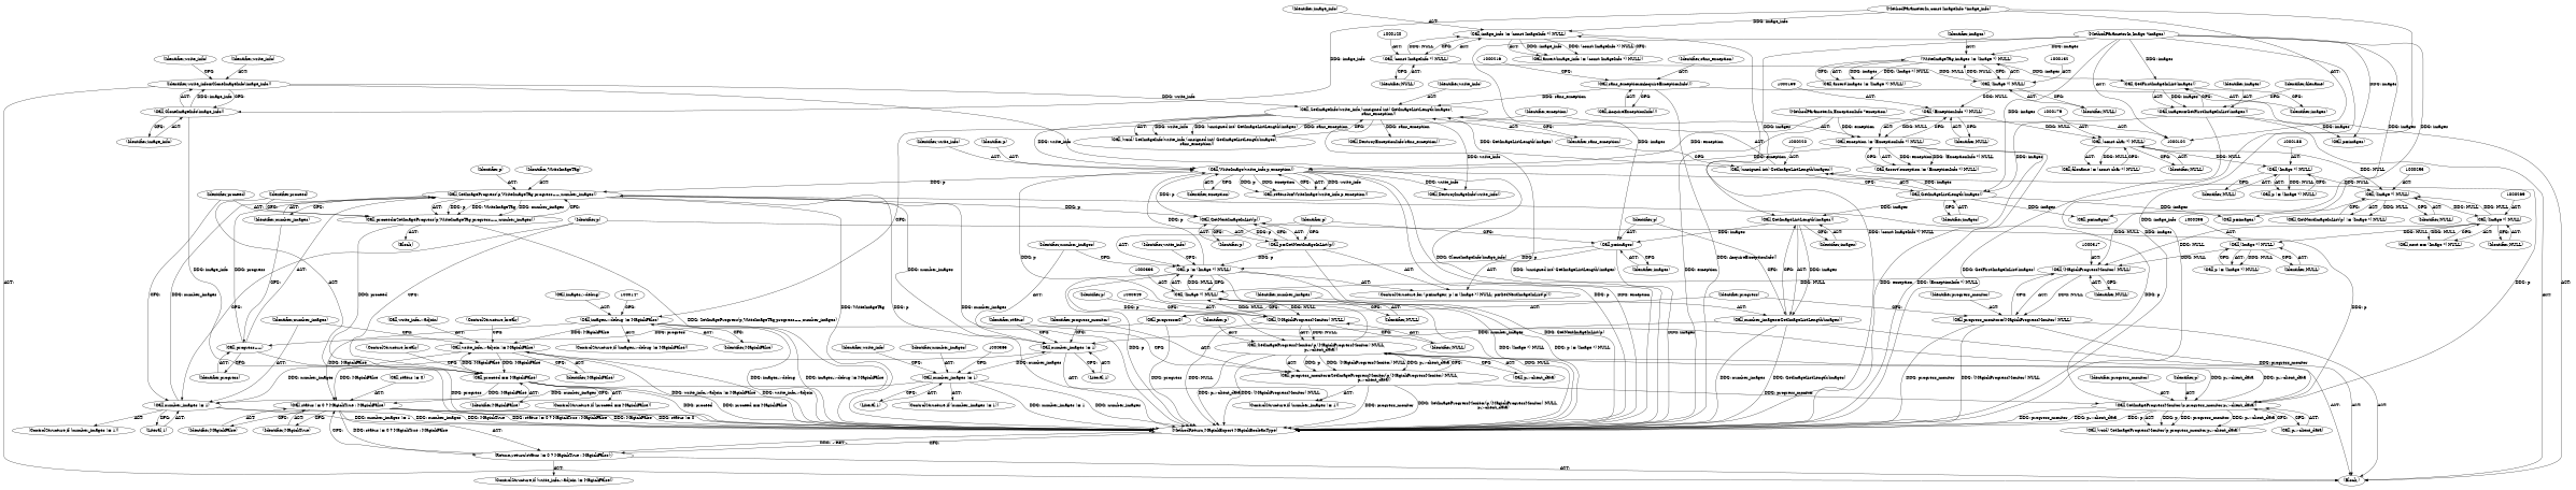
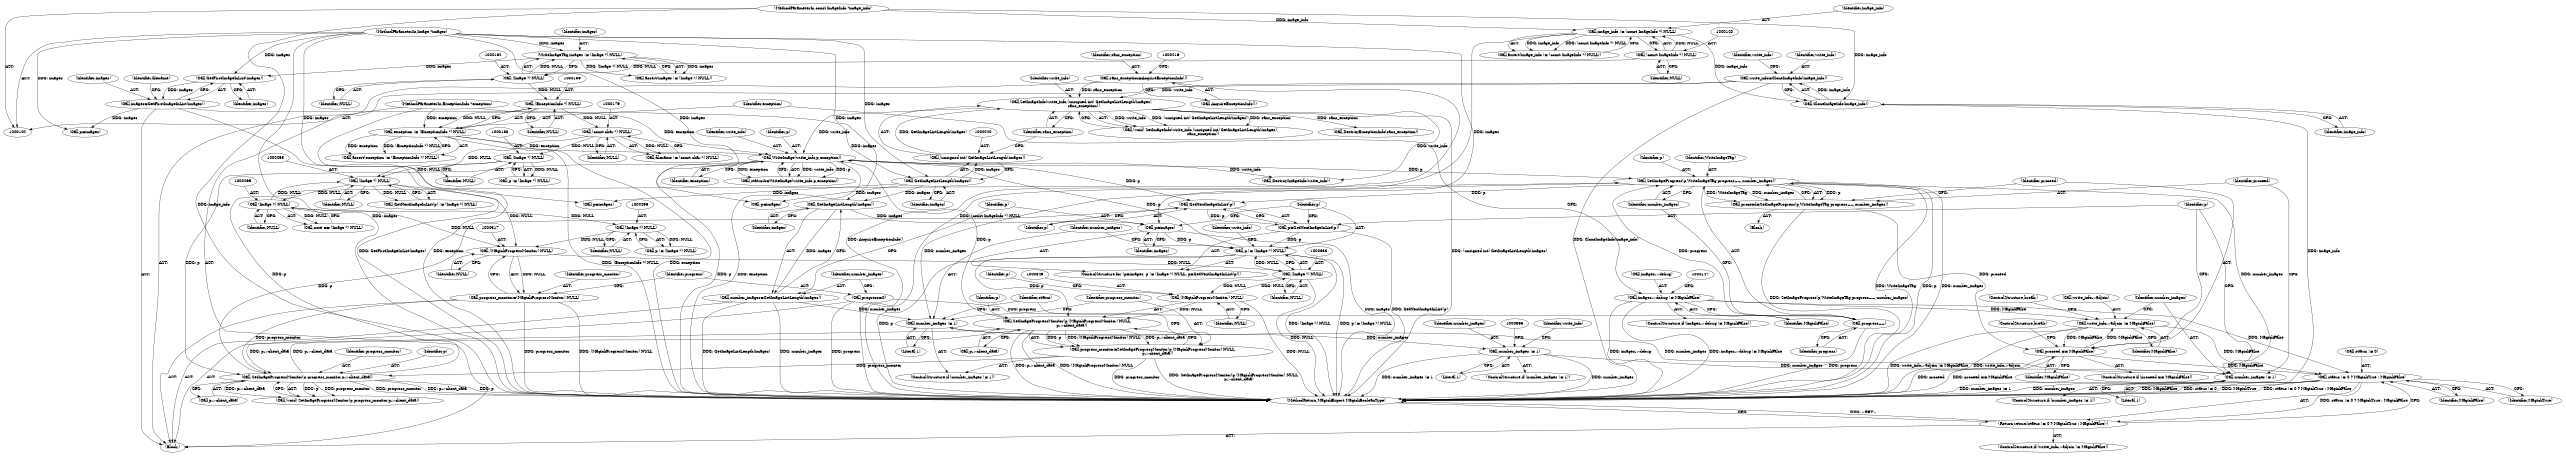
  digraph {
    n1 [label="(Call,write_info->adjoin != MagickFalse)"]
    n2 [label="(Call,proceed == MagickFalse)"]
    n3 [label="(Call,status != 0 ? MagickTrue : MagickFalse)"]
    n4 [label="(Identifier,MagickFalse)"]
    n5 [label="(MethodReturn,MagickExport MagickBooleanType)"]
    n6 [label="(Identifier,MagickFalse)"]
    n7 [label="(ControlStructure,if (proceed == MagickFalse))"]
    n8 [label="(Return,return(status != 0 ? MagickTrue : MagickFalse);)"]
    n9 [label="(Identifier,MagickFalse)"]
    n10 [label="(Identifier,MagickTrue)"]
    n11 [label="(ControlStructure,if (write_info->adjoin != MagickFalse))"]
    n12 [label="(Call,images->debug != MagickFalse)"]
    n13 [label="(ControlStructure,if (images->debug != MagickFalse))"]
    n14 [label="(Identifier,MagickFalse)"]
    n15 [label="(Call,proceed=SetImageProgress(p,WriteImageTag,progress++,number_images))"]
    n16 [label="(Call,SetImageProgress(p,WriteImageTag,progress++,number_images))"]
    n17 [label="(Block,)"]
    n18 [label="(Call,GetNextImageInList(p))"]
    n19 [label="(Call,number_images != 1)"]
    n20 [label="(Identifier,number_images)"]
    n21 [label="(Call,p=GetNextImageInList(p))"]
    n22 [label="(Identifier,p)"]
    n23 [label="(ControlStructure,if (number_images != 1))"]
    n24 [label="(Call,number_images != 1)"]
    n25 [label="(Literal,1)"]
    n26 [label="(Call,progress++)"]
    n27 [label="(Call,WriteImage(write_info,p,exception))"]
    n28 [label="(Call,SetImageProgressMonitor(p,progress_monitor,p->client_data))"]
    n29 [label="(Identifier,exception)"]
    n30 [label="(Call,status&=WriteImage(write_info,p,exception))"]
    n31 [label="(Call,DestroyImageInfo(write_info))"]
    n32 [label="(Call,SetImageProgressMonitor(p,(MagickProgressMonitor) NULL,\n        p->client_data))"]
    n33 [label="(Call,(void) SetImageProgressMonitor(p,progress_monitor,p->client_data))"]
    n34 [label="(Call,p->client_data)"]
    n35 [label="(Call,SetImageInfo(write_info,(unsigned int) GetImageListLength(images),\n    sans_exception))"]
    n36 [label="(Call,DestroyExceptionInfo(sans_exception))"]
    n37 [label="(Identifier,sans_exception)"]
    n38 [label="(Call,(void) SetImageInfo(write_info,(unsigned int) GetImageListLength(images),\n    sans_exception))"]
    n39 [label="(Call,(unsigned int) GetImageListLength(images))"]
-   n40 [label="(Identifier,write_info=CloneImageInfo(image_info))"]
+   n40 [label="(Call,write_info=CloneImageInfo(image_info))"]
    n41 [label="(Call,CloneImageInfo(image_info))"]
    n42 [label="(Block,)"]
    n43 [label="(Identifier,image_info)"]
    n44 [label="(Call,image_info != (const ImageInfo *) NULL)"]
    n45 [label="(Call,(const ImageInfo *) NULL)"]
    n46 [label="(Call,assert(image_info != (const ImageInfo *) NULL))"]
    n47 [label="(Call,(Image *) NULL)"]
    n48 [label="(Identifier,NULL)"]
    n49 [label="(MethodParameterIn,const ImageInfo *image_info)"]
    1000102
    n51 [label="(WriteImageTag,images != (Image *) NULL)"]
    n52 [label="(Call,(ExceptionInfo *) NULL)"]
    n53 [label="(Identifier,NULL)"]
    n54 [label="(Call,GetImageListLength(images))"]
    n55 [label="(Call,GetImageListLength(images))"]
    n56 [label="(Call,p=images)"]
    n57 [label="(Identifier,images)"]
    n58 [label="(Call,p=images)"]
    n59 [label="(Call,p=images)"]
    n60 [label="(Call,number_images=GetImageListLength(images))"]
    n61 [label="(Identifier,images)"]
    n62 [label="(Call,images=GetFirstImageInList(images))"]
    n63 [label="(Call,GetFirstImageInList(images))"]
    n64 [label="(Call,p=images)"]
    n65 [label="(Identifier,images)"]
    n66 [label="(Call,assert(images != (Image *) NULL))"]
    n67 [label="(MethodParameterIn,Image *images)"]
    n68 [label="(Call,p != (Image *) NULL)"]
    n69 [label="(ControlStructure,for (p=images; p != (Image *) NULL; p=GetNextImageInList(p)))"]
    n70 [label="(Identifier,images)"]
    n71 [label="(Call,(const char *) NULL)"]
    n72 [label="(Call,exception != (ExceptionInfo *) NULL)"]
    n73 [label="(Identifier,NULL)"]
    n74 [label="(Call,sans_exception=AcquireExceptionInfo())"]
    n75 [label="(Call,AcquireExceptionInfo())"]
    n76 [label="(Call,(Image *) NULL)"]
    n77 [label="(Call,progress_monitor=SetImageProgressMonitor(p,(MagickProgressMonitor) NULL,\n        p->client_data))"]
    n78 [label="(Call,p->client_data)"]
    n79 [label="(Call,(MagickProgressMonitor) NULL)"]
    n80 [label="(Identifier,NULL)"]
    n81 [label="(Call,progress_monitor=(MagickProgressMonitor) NULL)"]
    n82 [label="(Call,(MagickProgressMonitor) NULL)"]
    n83 [label="(Identifier,NULL)"]
    n84 [label="(Call,(Image *) NULL)"]
    n85 [label="(Call,(Image *) NULL)"]
    n86 [label="(Call,GetNextImageInList(p) != (Image *) NULL)"]
    n87 [label="(Identifier,NULL)"]
    n88 [label="(Call,(Image *) NULL)"]
    n89 [label="(Call,next == (Image *) NULL)"]
    n90 [label="(Identifier,NULL)"]
    n91 [label="(Call,(Image *) NULL)"]
    n92 [label="(Identifier,NULL)"]
    n93 [label="(Call,p != (Image *) NULL)"]
    n94 [label="(Identifier,NULL)"]
    n95 [label="(Call,filename != (const char *) NULL)"]
    n96 [label="(Call,assert(exception != (ExceptionInfo *) NULL))"]
    n97 [label="(Call,p != (Image *) NULL)"]
    n98 [label="(Identifier,NULL)"]
    n99 [label="(Identifier,NULL)"]
    n100 [label="(MethodParameterIn,ExceptionInfo *exception)"]
    n101 [label="(Identifier,progress)"]
    n102 [label="(Call,progress=0)"]
    n103 [label="(Call,number_images != 1)"]
    n104 [label="(Literal,1)"]
    n105 [label="(ControlStructure,if (number_images != 1))"]
    n106 [label="(Literal,1)"]
    n107 [label="(ControlStructure,if (number_images != 1))"]
    n108 [label="(Identifier,write_info)"]
    n109 [label="(Identifier,number_images)"]
    n110 [label="(Identifier,progress_monitor)"]
    n111 [label="(Identifier,p)"]
    n112 [label="(Identifier,p)"]
    n113 [label="(Identifier,write_info)"]
    n114 [label="(Call,status != 0)"]
    n115 [label="(Identifier,write_info)"]
    n116 [label="(Identifier,image_info)"]
    n117 [label="(Identifier,number_images)"]
    n118 [label="(Identifier,images)"]
    n119 [label="(Identifier,write_info)"]
    n120 [label="(Identifier,images)"]
    n121 [label="(Identifier,proceed)"]
    n122 [label="(Call,images->debug)"]
    n123 [label="(Identifier,progress_monitor)"]
    n124 [label="(Identifier,status)"]
    n125 [label="(Identifier,progress_monitor)"]
    n126 [label="(ControlStructure,break;)"]
    n127 [label="(Identifier,p)"]
    n128 [label="(Identifier,p)"]
    n129 [label="(Identifier,number_images)"]
    n130 [label="(Identifier,progress)"]
    n131 [label="(Identifier,filename)"]
    n132 [label="(Identifier,proceed)"]
    n133 [label="(Identifier,exception)"]
    n134 [label="(Identifier,p)"]
    n135 [label="(Identifier,sans_exception)"]
    n136 [label="(Identifier,WriteImageTag)"]
    n137 [label="(Identifier,write_info)"]
    n138 [label="(Identifier,write_info)"]
    n139 [label="(Identifier,p)"]
    n140 [label="(ControlStructure,break;)"]
    n141 [label="(Identifier,p)"]
    n142 [label="(Identifier,number_images)"]
    n143 [label="(Identifier,p)"]
    n144 [label="(Call,write_info->adjoin)"]
    1000147
    1000120
    1000220
    1000132
    1000216
    1000317
    1000253
    1000188
    1000179
    1000159
    1000269
    1000296
    1000349
    1000333
    1000365
    n1 -> n2 [label="DDG: MagickFalse"]
    n1 -> n3 [label="DDG: MagickFalse"]
    n1 -> n4 [label="CFG: "]
    n1 -> n5 [label="DDG: write_info->adjoin != MagickFalse"]
    n1 -> n5 [label="DDG: write_info->adjoin"]
    n2 -> n1 [label="DDG: MagickFalse"]
    n2 -> n3 [label="DDG: MagickFalse"]
    n2 -> n5 [label="DDG: proceed"]
    n2 -> n5 [label="DDG: proceed == MagickFalse"]
    n2 -> n6 [label="CFG: "]
    n2 -> n7 [label="AST: "]
    n3 -> n5 [label="DDG: status != 0 ? MagickTrue : MagickFalse"]
    n3 -> n5 [label="DDG: MagickFalse"]
    n3 -> n5 [label="DDG: status != 0"]
    n3 -> n5 [label="DDG: MagickTrue"]
    n3 -> n8 [label="AST: "]
    n3 -> n8 [label="DDG: status != 0 ? MagickTrue : MagickFalse"]
    n3 -> n9 [label="CFG: "]
    n3 -> n10 [label="CFG: "]
    n4 -> n1 [label="AST: "]
    n5 -> n8 [label="CFG: "]
    n6 -> n2 [label="AST: "]
    n8 -> n3 [label="CFG: "]
    n8 -> n5 [label="DDG: <RET>"]
    n8 -> n11 [label="AST: "]
    n8 -> n42 [label="AST: "]
    n9 -> n3 [label="AST: "]
    n10 -> n3 [label="AST: "]
    n12 -> n1 [label="DDG: MagickFalse"]
    n12 -> n3 [label="DDG: MagickFalse"]
    n12 -> n5 [label="DDG: images->debug"]
    n12 -> n5 [label="DDG: images->debug != MagickFalse"]
    n12 -> n13 [label="AST: "]
    n12 -> n14 [label="CFG: "]
    n14 -> n12 [label="AST: "]
    n15 -> n2 [label="DDG: proceed"]
    n15 -> n5 [label="DDG: SetImageProgress(p,WriteImageTag,progress++,number_images)"]
    n15 -> n16 [label="CFG: "]
    n15 -> n17 [label="AST: "]
    n16 -> n5 [label="DDG: WriteImageTag"]
    n16 -> n5 [label="DDG: p"]
    n16 -> n5 [label="DDG: number_images"]
    n16 -> n15 [label="AST: "]
    n16 -> n15 [label="DDG: p"]
    n16 -> n15 [label="DDG: WriteImageTag"]
    n16 -> n15 [label="DDG: number_images"]
    n16 -> n18 [label="DDG: p"]
    n16 -> n19 [label="DDG: number_images"]
    n16 -> n20 [label="CFG: "]
    n18 -> n21 [label="AST: "]
    n18 -> n21 [label="DDG: p"]
    n18 -> n22 [label="CFG: "]
    n19 -> n23 [label="AST: "]
    n19 -> n24 [label="DDG: number_images"]
    n19 -> n25 [label="CFG: "]
    n20 -> n16 [label="AST: "]
    n20 -> n26 [label="CFG: "]
    n21 -> n5 [label="DDG: GetNextImageInList(p)"]
    n21 -> n18 [label="CFG: "]
    n21 -> n68 [label="DDG: p"]
    n21 -> n69 [label="AST: "]
    n22 -> n18 [label="AST: "]
    n24 -> n5 [label="DDG: number_images != 1"]
    n24 -> n5 [label="DDG: number_images"]
    n24 -> n103 [label="DDG: number_images"]
    n24 -> n106 [label="CFG: "]
    n24 -> n107 [label="AST: "]
    n25 -> n19 [label="AST: "]
    n26 -> n5 [label="DDG: progress"]
    n26 -> n16 [label="AST: "]
    n26 -> n16 [label="DDG: progress"]
    n26 -> n101 [label="CFG: "]
    n27 -> n5 [label="DDG: p"]
    n27 -> n5 [label="DDG: exception"]
    n27 -> n16 [label="DDG: p"]
    n27 -> n18 [label="DDG: p"]
    n27 -> n28 [label="DDG: p"]
    n27 -> n29 [label="CFG: "]
    n27 -> n30 [label="AST: "]
    n27 -> n30 [label="DDG: write_info"]
    n27 -> n30 [label="DDG: p"]
    n27 -> n30 [label="DDG: exception"]
    n27 -> n31 [label="DDG: write_info"]
    n28 -> n5 [label="DDG: progress_monitor"]
    n28 -> n5 [label="DDG: p->client_data"]
    n28 -> n5 [label="DDG: p"]
    n28 -> n16 [label="DDG: p"]
    n28 -> n18 [label="DDG: p"]
    n28 -> n32 [label="DDG: p->client_data"]
    n28 -> n33 [label="AST: "]
    n28 -> n33 [label="DDG: p"]
    n28 -> n33 [label="DDG: progress_monitor"]
    n28 -> n33 [label="DDG: p->client_data"]
    n28 -> n34 [label="CFG: "]
    n29 -> n27 [label="AST: "]
    n30 -> n27 [label="CFG: "]
    n32 -> n5 [label="DDG: p->client_data"]
    n32 -> n5 [label="DDG: (MagickProgressMonitor) NULL"]
    n32 -> n27 [label="DDG: p"]
    n32 -> n28 [label="DDG: p->client_data"]
    n32 -> n77 [label="AST: "]
    n32 -> n77 [label="DDG: p"]
    n32 -> n77 [label="DDG: (MagickProgressMonitor) NULL"]
    n32 -> n77 [label="DDG: p->client_data"]
    n32 -> n78 [label="CFG: "]
    n33 -> n28 [label="CFG: "]
    n34 -> n28 [label="AST: "]
    n35 -> n5 [label="DDG: (unsigned int) GetImageListLength(images)"]
    n35 -> n27 [label="DDG: write_info"]
    n35 -> n31 [label="DDG: write_info"]
    n35 -> n36 [label="DDG: sans_exception"]
    n35 -> n37 [label="CFG: "]
    n35 -> n38 [label="AST: "]
    n35 -> n38 [label="DDG: write_info"]
    n35 -> n38 [label="DDG: (unsigned int) GetImageListLength(images)"]
    n35 -> n38 [label="DDG: sans_exception"]
    n37 -> n35 [label="AST: "]
    n37 -> n39 [label="CFG: "]
    n38 -> n35 [label="CFG: "]
    n39 -> n35 [label="AST: "]
    n39 -> n35 [label="DDG: GetImageListLength(images)"]
    n39 -> n54 [label="CFG: "]
    n40 -> n5 [label="DDG: CloneImageInfo(image_info)"]
    n40 -> n35 [label="DDG: write_info"]
    n40 -> n41 [label="CFG: "]
    n40 -> n42 [label="AST: "]
    n41 -> n5 [label="DDG: image_info"]
    n41 -> n40 [label="AST: "]
    n41 -> n40 [label="DDG: image_info"]
    n41 -> n43 [label="CFG: "]
    n43 -> n41 [label="AST: "]
    n44 -> n5 [label="DDG: (const ImageInfo *) NULL"]
+   n44 -> n41 [label="DDG: image_info"]
    n44 -> n45 [label="CFG: "]
    n44 -> n46 [label="AST: "]
    n44 -> n46 [label="DDG: image_info"]
    n44 -> n46 [label="DDG: (const ImageInfo *) NULL"]
    n45 -> n44 [label="AST: "]
    n45 -> n44 [label="DDG: NULL"]
    n45 -> n47 [label="DDG: NULL"]
    n45 -> n48 [label="CFG: "]
    n46 -> n44 [label="CFG: "]
    n47 -> n51 [label="AST: "]
    n47 -> n51 [label="DDG: NULL"]
    n47 -> n52 [label="DDG: NULL"]
    n47 -> n53 [label="CFG: "]
    n48 -> n45 [label="AST: "]
    n49 -> n5 [label="DDG: image_info"]
    n49 -> n41 [label="DDG: image_info"]
    n49 -> n44 [label="DDG: image_info"]
    n49 -> 1000102 [label="AST: "]
    n51 -> n47 [label="CFG: "]
    n51 -> n63 [label="DDG: images"]
    n51 -> n66 [label="AST: "]
    n51 -> n66 [label="DDG: images"]
    n51 -> n66 [label="DDG: (Image *) NULL"]
    n52 -> n71 [label="DDG: NULL"]
    n52 -> n72 [label="AST: "]
    n52 -> n72 [label="DDG: NULL"]
    n52 -> n73 [label="CFG: "]
    n53 -> n47 [label="AST: "]
    n54 -> n39 [label="AST: "]
    n54 -> n39 [label="DDG: images"]
    n54 -> n55 [label="DDG: images"]
    n54 -> n56 [label="DDG: images"]
    n54 -> n57 [label="CFG: "]
    n54 -> n58 [label="DDG: images"]
    n55 -> n59 [label="DDG: images"]
    n55 -> n60 [label="AST: "]
    n55 -> n60 [label="DDG: images"]
    n55 -> n61 [label="CFG: "]
    n57 -> n54 [label="AST: "]
    n59 -> n5 [label="DDG: images"]
    n59 -> n68 [label="DDG: p"]
    n59 -> n69 [label="AST: "]
    n59 -> n70 [label="CFG: "]
    n60 -> n5 [label="DDG: GetImageListLength(images)"]
    n60 -> n5 [label="DDG: number_images"]
    n60 -> n19 [label="DDG: number_images"]
    n60 -> n42 [label="AST: "]
    n60 -> n55 [label="CFG: "]
    n61 -> n55 [label="AST: "]
    n62 -> n5 [label="DDG: GetFirstImageInList(images)"]
    n62 -> n42 [label="AST: "]
    n62 -> n54 [label="DDG: images"]
    n62 -> n63 [label="CFG: "]
    n62 -> n64 [label="DDG: images"]
    n63 -> n62 [label="AST: "]
    n63 -> n62 [label="DDG: images"]
    n63 -> n65 [label="CFG: "]
    n65 -> n63 [label="AST: "]
    n66 -> n51 [label="CFG: "]
    n67 -> n5 [label="DDG: images"]
    n67 -> 1000102 [label="AST: "]
    n67 -> n51 [label="DDG: images"]
    n67 -> n54 [label="DDG: images"]
    n67 -> n55 [label="DDG: images"]
    n67 -> n56 [label="DDG: images"]
    n67 -> n58 [label="DDG: images"]
    n67 -> n59 [label="DDG: images"]
    n67 -> n63 [label="DDG: images"]
    n67 -> n64 [label="DDG: images"]
    n68 -> n5 [label="DDG: p"]
    n68 -> n5 [label="DDG: (Image *) NULL"]
    n68 -> n5 [label="DDG: p != (Image *) NULL"]
    n68 -> n27 [label="DDG: p"]
    n68 -> n32 [label="DDG: p"]
    n68 -> n69 [label="AST: "]
    n68 -> n76 [label="CFG: "]
    n70 -> n59 [label="AST: "]
    n71 -> n84 [label="DDG: NULL"]
    n71 -> n91 [label="DDG: NULL"]
    n71 -> n94 [label="CFG: "]
    n71 -> n95 [label="AST: "]
    n71 -> n95 [label="DDG: NULL"]
    n72 -> n5 [label="DDG: exception"]
    n72 -> n5 [label="DDG: (ExceptionInfo *) NULL"]
    n72 -> n27 [label="DDG: exception"]
    n72 -> n52 [label="CFG: "]
    n72 -> n96 [label="AST: "]
    n72 -> n96 [label="DDG: exception"]
    n72 -> n96 [label="DDG: (ExceptionInfo *) NULL"]
    n73 -> n52 [label="AST: "]
    n74 -> n5 [label="DDG: AcquireExceptionInfo()"]
    n74 -> n35 [label="DDG: sans_exception"]
    n74 -> n42 [label="AST: "]
    n74 -> n75 [label="CFG: "]
    n75 -> n74 [label="AST: "]
    n76 -> n5 [label="DDG: NULL"]
    n76 -> n68 [label="AST: "]
    n76 -> n68 [label="DDG: NULL"]
    n76 -> n79 [label="DDG: NULL"]
    n76 -> n80 [label="CFG: "]
    n77 -> n5 [label="DDG: SetImageProgressMonitor(p,(MagickProgressMonitor) NULL,\n        p->client_data)"]
    n77 -> n5 [label="DDG: progress_monitor"]
    n77 -> n23 [label="AST: "]
    n77 -> n28 [label="DDG: progress_monitor"]
    n77 -> n32 [label="CFG: "]
    n78 -> n32 [label="AST: "]
    n79 -> n5 [label="DDG: NULL"]
    n79 -> n32 [label="AST: "]
    n79 -> n32 [label="DDG: NULL"]
    n79 -> n76 [label="DDG: NULL"]
    n79 -> n99 [label="CFG: "]
    n80 -> n76 [label="AST: "]
    n81 -> n5 [label="DDG: progress_monitor"]
    n81 -> n5 [label="DDG: (MagickProgressMonitor) NULL"]
    n81 -> n28 [label="DDG: progress_monitor"]
    n81 -> n42 [label="AST: "]
    n81 -> n82 [label="CFG: "]
    n82 -> n76 [label="DDG: NULL"]
    n82 -> n81 [label="AST: "]
    n82 -> n81 [label="DDG: NULL"]
    n82 -> n83 [label="CFG: "]
    n83 -> n82 [label="AST: "]
    n84 -> n82 [label="DDG: NULL"]
    n84 -> n85 [label="DDG: NULL"]
    n84 -> n86 [label="AST: "]
    n84 -> n86 [label="DDG: NULL"]
    n84 -> n87 [label="CFG: "]
    n85 -> n82 [label="DDG: NULL"]
    n85 -> n84 [label="DDG: NULL"]
    n85 -> n88 [label="DDG: NULL"]
    n85 -> n89 [label="AST: "]
    n85 -> n89 [label="DDG: NULL"]
    n85 -> n90 [label="CFG: "]
    n86 -> n84 [label="CFG: "]
    n87 -> n84 [label="AST: "]
    n88 -> n82 [label="DDG: NULL"]
    n88 -> n97 [label="AST: "]
    n88 -> n97 [label="DDG: NULL"]
    n88 -> n98 [label="CFG: "]
    n89 -> n85 [label="CFG: "]
    n90 -> n85 [label="AST: "]
    n91 -> n84 [label="DDG: NULL"]
    n91 -> n92 [label="CFG: "]
    n91 -> n93 [label="AST: "]
    n91 -> n93 [label="DDG: NULL"]
    n92 -> n91 [label="AST: "]
    n93 -> n91 [label="CFG: "]
    n94 -> n71 [label="AST: "]
    n95 -> n71 [label="CFG: "]
    n96 -> n72 [label="CFG: "]
    n97 -> n88 [label="CFG: "]
    n98 -> n88 [label="AST: "]
    n99 -> n79 [label="AST: "]
    n100 -> n5 [label="DDG: exception"]
    n100 -> n27 [label="DDG: exception"]
    n100 -> 1000102 [label="AST: "]
    n100 -> n72 [label="DDG: exception"]
    n101 -> n26 [label="AST: "]
    n102 -> n5 [label="DDG: progress"]
    n102 -> n26 [label="DDG: progress"]
    n102 -> n42 [label="AST: "]
    n103 -> n5 [label="DDG: number_images != 1"]
    n103 -> n5 [label="DDG: number_images"]
    n103 -> n16 [label="DDG: number_images"]
    n103 -> n19 [label="DDG: number_images"]
    n103 -> n104 [label="CFG: "]
    n103 -> n105 [label="AST: "]
    n104 -> n103 [label="AST: "]
    n106 -> n24 [label="AST: "]
    n108 -> n24 [label="CFG: "]
    n109 -> n24 [label="AST: "]
    n110 -> n19 [label="CFG: "]
    n110 -> n77 [label="AST: "]
    n111 -> n79 [label="CFG: "]
    n112 -> n2 [label="CFG: "]
    n112 -> n21 [label="AST: "]
    n112 -> n103 [label="CFG: "]
    n113 -> n35 [label="AST: "]
    n114 -> n3 [label="AST: "]
    n115 -> n40 [label="AST: "]
    n116 -> n44 [label="AST: "]
    n117 -> n60 [label="AST: "]
    n117 -> n102 [label="CFG: "]
    n118 -> n62 [label="AST: "]
    n119 -> n27 [label="AST: "]
    n120 -> n51 [label="AST: "]
    n121 -> n15 [label="AST: "]
    n121 -> n103 [label="CFG: "]
    n122 -> n12 [label="AST: "]
    n123 -> n28 [label="AST: "]
    n124 -> n19 [label="CFG: "]
    n124 -> n77 [label="CFG: "]
    n125 -> n81 [label="AST: "]
    n126 -> n2 [label="CFG: "]
    n127 -> n59 [label="AST: "]
    n127 -> n60 [label="CFG: "]
    n128 -> n16 [label="AST: "]
    n129 -> n19 [label="AST: "]
    n129 -> n68 [label="CFG: "]
    n130 -> n81 [label="CFG: "]
    n130 -> n102 [label="AST: "]
    n131 -> n62 [label="CFG: "]
    n132 -> n2 [label="AST: "]
    n132 -> n15 [label="CFG: "]
    n133 -> n12 [label="CFG: "]
    n133 -> n72 [label="AST: "]
    n134 -> n32 [label="AST: "]
    n135 -> n74 [label="AST: "]
    n136 -> n16 [label="AST: "]
    n137 -> n40 [label="CFG: "]
    n138 -> n68 [label="CFG: "]
    n139 -> n28 [label="AST: "]
    n140 -> n1 [label="CFG: "]
    n141 -> n27 [label="AST: "]
    n142 -> n1 [label="CFG: "]
    n142 -> n103 [label="AST: "]
    n143 -> n21 [label="CFG: "]
    n143 -> n59 [label="CFG: "]
    n143 -> n68 [label="AST: "]
    n144 -> n1 [label="AST: "]
    1000147 -> n12 [label="CFG: "]
    1000120 -> n45 [label="AST: "]
    1000220 -> n39 [label="AST: "]
    1000132 -> n47 [label="AST: "]
    1000216 -> n74 [label="CFG: "]
    1000317 -> n82 [label="AST: "]
    1000253 -> n84 [label="AST: "]
    1000188 -> n91 [label="AST: "]
    1000179 -> n71 [label="AST: "]
    1000159 -> n52 [label="AST: "]
    1000269 -> n85 [label="AST: "]
    1000296 -> n88 [label="AST: "]
    1000349 -> n79 [label="AST: "]
    1000333 -> n76 [label="AST: "]
    1000365 -> n24 [label="CFG: "]
  }
